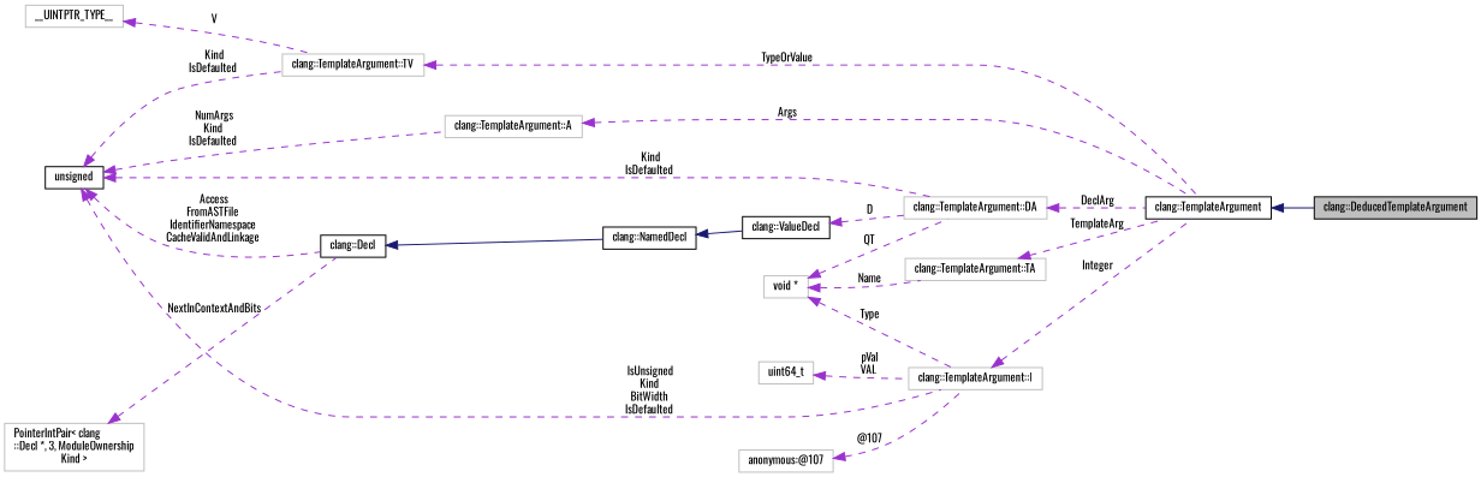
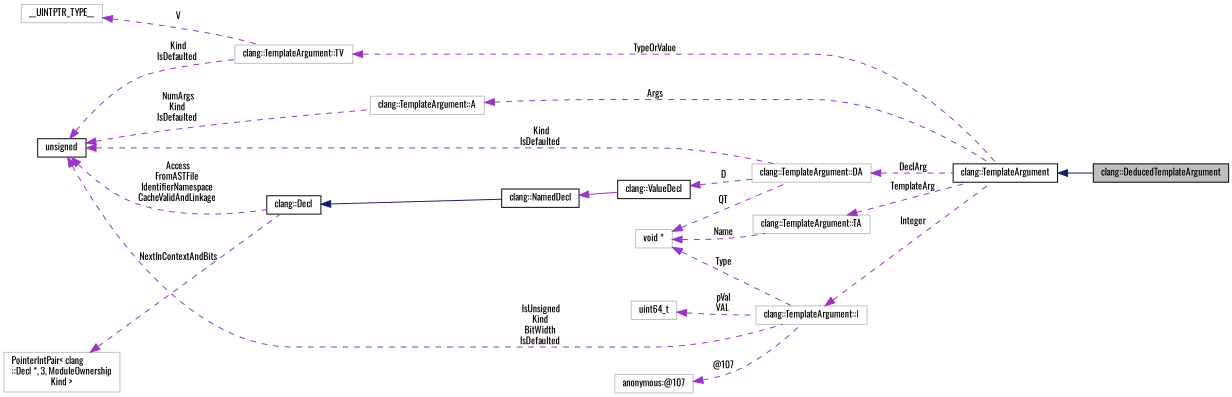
  digraph {
    fontname=Oswald
    rankdir=LR
    node [color=grey75 fontname=Oswald fontsize=10 shape=record]
    edge [color=darkorchid3 dir=back fontname=Oswald fontsize=10 labelfontname=Helvetica labelfontsize=10 style=dashed]
    n1 [color=black fillcolor=grey75 fontcolor=black height=0.2 label="clang::DeducedTemplateArgument" style=filled width=0.4]
    n2 [color=black height=0.2 label="clang::TemplateArgument" width=0.4]
    n3 [height=0.2 label="clang::TemplateArgument::A" width=0.4]
    n4 [height=0.2 label="clang::TemplateArgument::TA" width=0.4]
    n5 [color=black height=0.2 label=unsigned width=0.4]
    n6 [height=0.2 label="clang::TemplateArgument::DA" width=0.4]
    n7 [color=black height=0.2 label="clang::Decl" width=0.4]
    n8 [height=0.2 label="clang::TemplateArgument::TV" width=0.4]
    n9 [height=0.2 label="clang::TemplateArgument::I" width=0.4]
    n10 [color=black height=0.2 label="clang::NamedDecl" width=0.4]
    n11 [height=0.2 label="void *" width=0.4]
    n12 [color=black height=0.2 label="clang::ValueDecl" width=0.4]
    n13 [height=0.2 label="PointerIntPair\< clang\l::Decl *, 3, ModuleOwnership\lKind \>" width=0.4]
    n14 [height=0.2 label=__UINTPTR_TYPE__ width=0.4]
    n15 [height=0.2 label=uint64_t width=0.4]
    n16 [height=0.2 label="anonymous:@107" width=0.4]
    n2 -> n1 [color=midnightblue style=solid]
    n3 -> n2 [label=" Args"]
    n4 -> n2 [label=" TemplateArg"]
    n5 -> n3 [label=" NumArgs\nKind\nIsDefaulted"]
    n5 -> n6 [label=" Kind\nIsDefaulted"]
    n5 -> n7 [label=" Access\nFromASTFile\nIdentifierNamespace\nCacheValidAndLinkage"]
    n5 -> n8 [label=" Kind\nIsDefaulted"]
    n5 -> n9 [label=" IsUnsigned\nKind\nBitWidth\nIsDefaulted"]
    n6 -> n2 [label=" DeclArg"]
    n7 -> n10 [color=midnightblue style=solid]
    n8 -> n2 [label=" TypeOrValue"]
    n9 -> n2 [label=" Integer"]
-   n10 -> n12 [color=midnightblue style=solid]
+   n10 -> n12 [style=solid]
    n11 -> n4 [label=" Name"]
    n11 -> n6 [label=" QT"]
    n11 -> n9 [label=" Type"]
    n12 -> n6 [label=" D"]
    n13 -> n7 [label=" NextInContextAndBits"]
    n14 -> n8 [label=" V"]
    n15 -> n9 [label=" pVal\nVAL"]
    n16 -> n9 [label=" @107"]
  }
